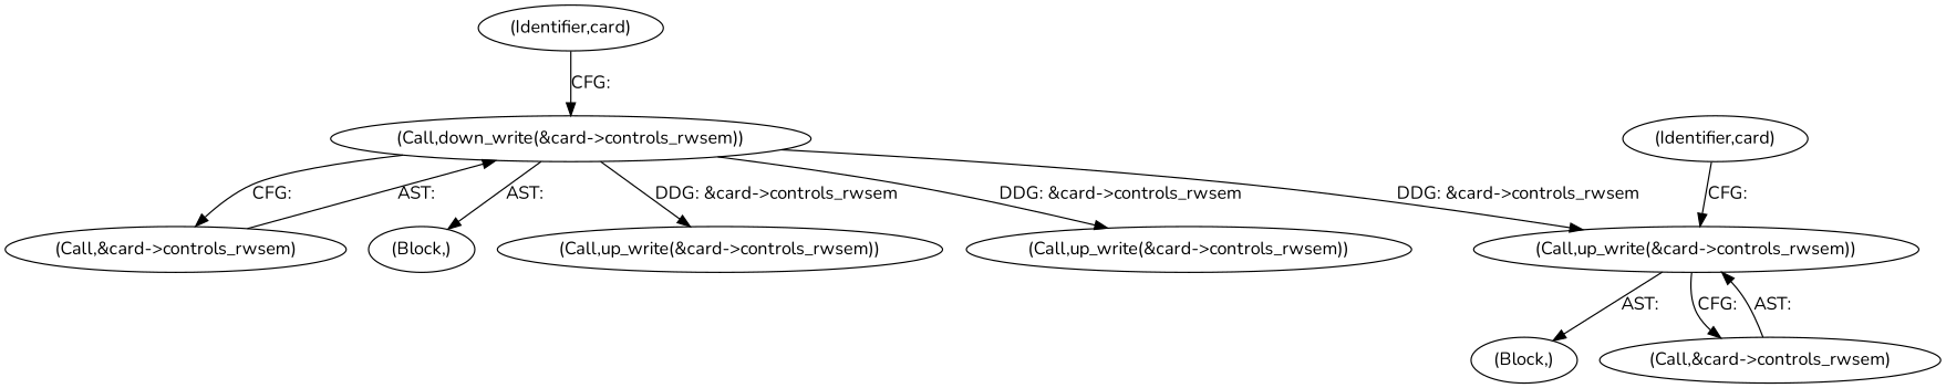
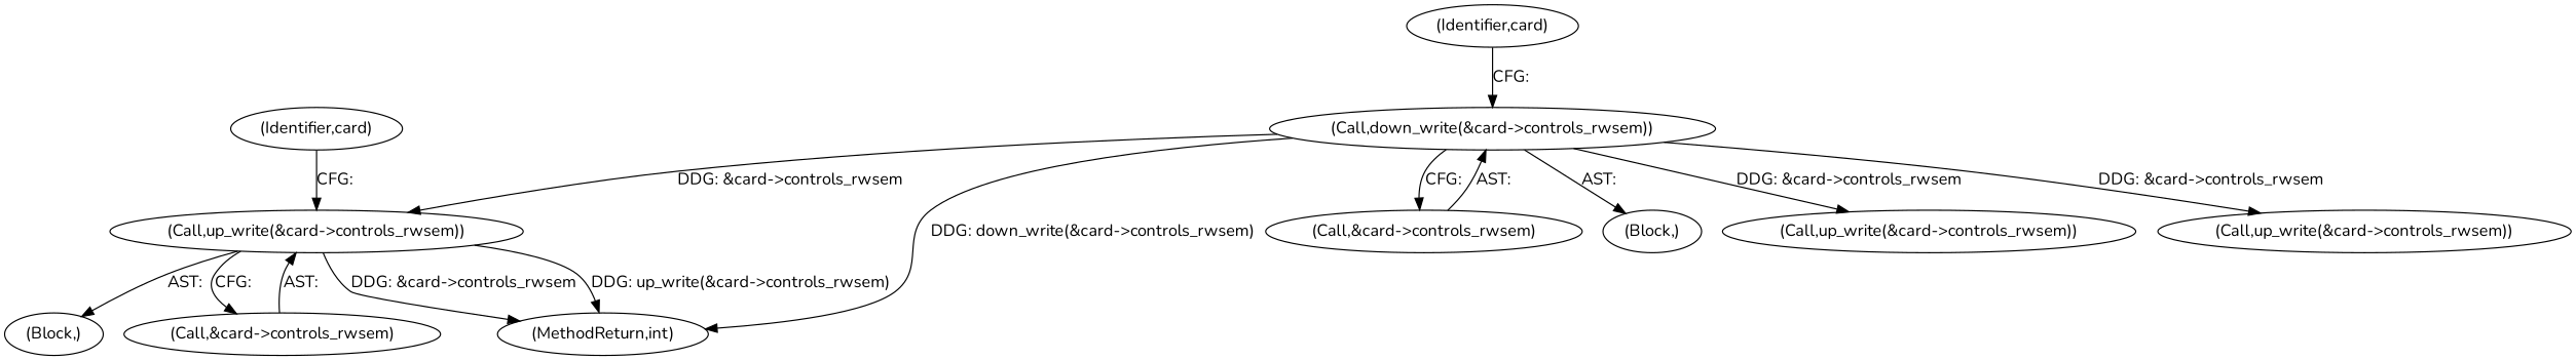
  digraph {
    fontname=Nunito
    node [fontname=Nunito]
    edge [fontname=Nunito]
    n1 [label="(Call,up_write(&card->controls_rwsem))"]
    n2 [label="(Block,)"]
    n3 [label="(Call,&card->controls_rwsem)"]
+   n4 [label="(MethodReturn,int)"]
    n5 [label="(Call,down_write(&card->controls_rwsem))"]
    n6 [label="(Call,&card->controls_rwsem)"]
    n7 [label="(Block,)"]
    n8 [label="(Call,up_write(&card->controls_rwsem))"]
    n9 [label="(Call,up_write(&card->controls_rwsem))"]
    n10 [label="(Identifier,card)"]
    n11 [label="(Identifier,card)"]
    n1 -> n2 [label="AST: "]
    n1 -> n3 [label="CFG: "]
+   n1 -> n4 [label="DDG: &card->controls_rwsem"]
+   n1 -> n4 [label="DDG: up_write(&card->controls_rwsem)"]
    n3 -> n1 [label="AST: "]
    n5 -> n1 [label="DDG: &card->controls_rwsem"]
+   n5 -> n4 [label="DDG: down_write(&card->controls_rwsem)"]
    n5 -> n6 [label="CFG: "]
    n5 -> n7 [label="AST: "]
    n5 -> n8 [label="DDG: &card->controls_rwsem"]
    n5 -> n9 [label="DDG: &card->controls_rwsem"]
    n6 -> n5 [label="AST: "]
    n10 -> n1 [label="CFG: "]
    n11 -> n5 [label="CFG: "]
  }
